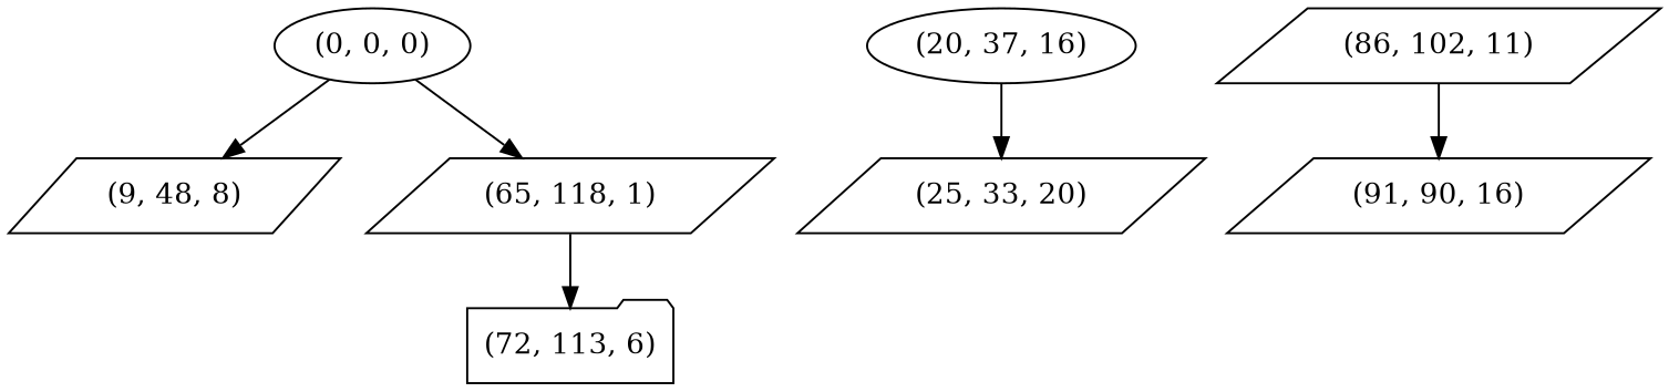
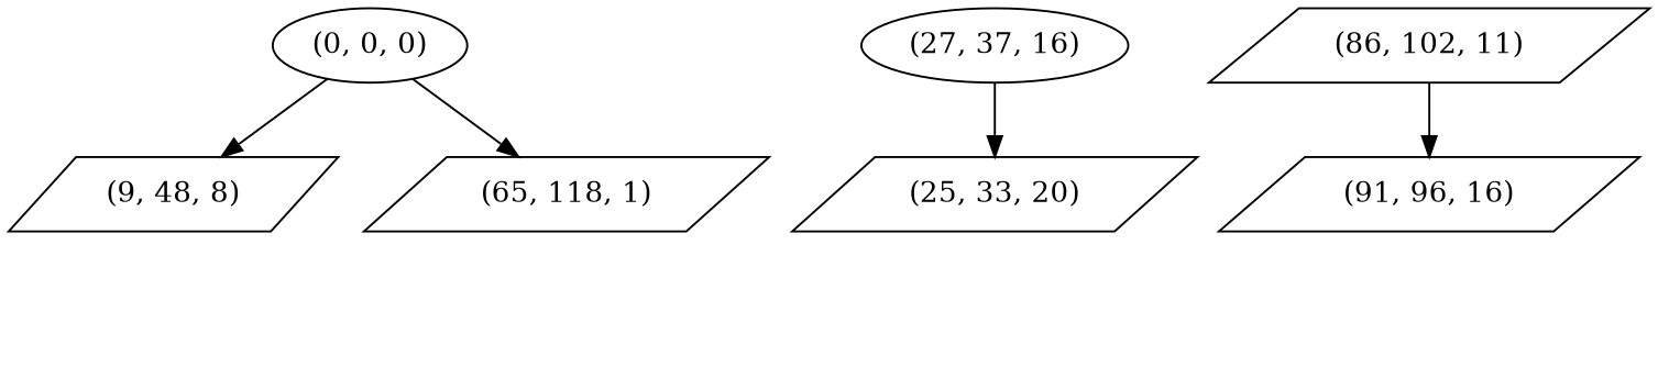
  digraph {
    node [shape=parallelogram]
    "(0, 0, 0)" [shape=ellipse]
    "(9, 48, 8)"
    n3 [label="(65, 118, 1)"]
-   "(72, 113, 6)" [shape=folder]
-   "(20, 37, 16)" [shape=ellipse]
+   "(20, 37, 16)" [shape=ellipse label="(27, 37, 16)"]
    "(25, 33, 20)"
    "(86, 102, 11)"
-   "(91, 96, 16)" [label="(91, 90, 16)"]
+   "(91, 96, 16)"
    "(0, 0, 0)" -> "(9, 48, 8)"
    "(0, 0, 0)" -> n3
-   n3 -> "(72, 113, 6)"
    "(20, 37, 16)" -> "(25, 33, 20)"
    "(86, 102, 11)" -> "(91, 96, 16)"
  }
